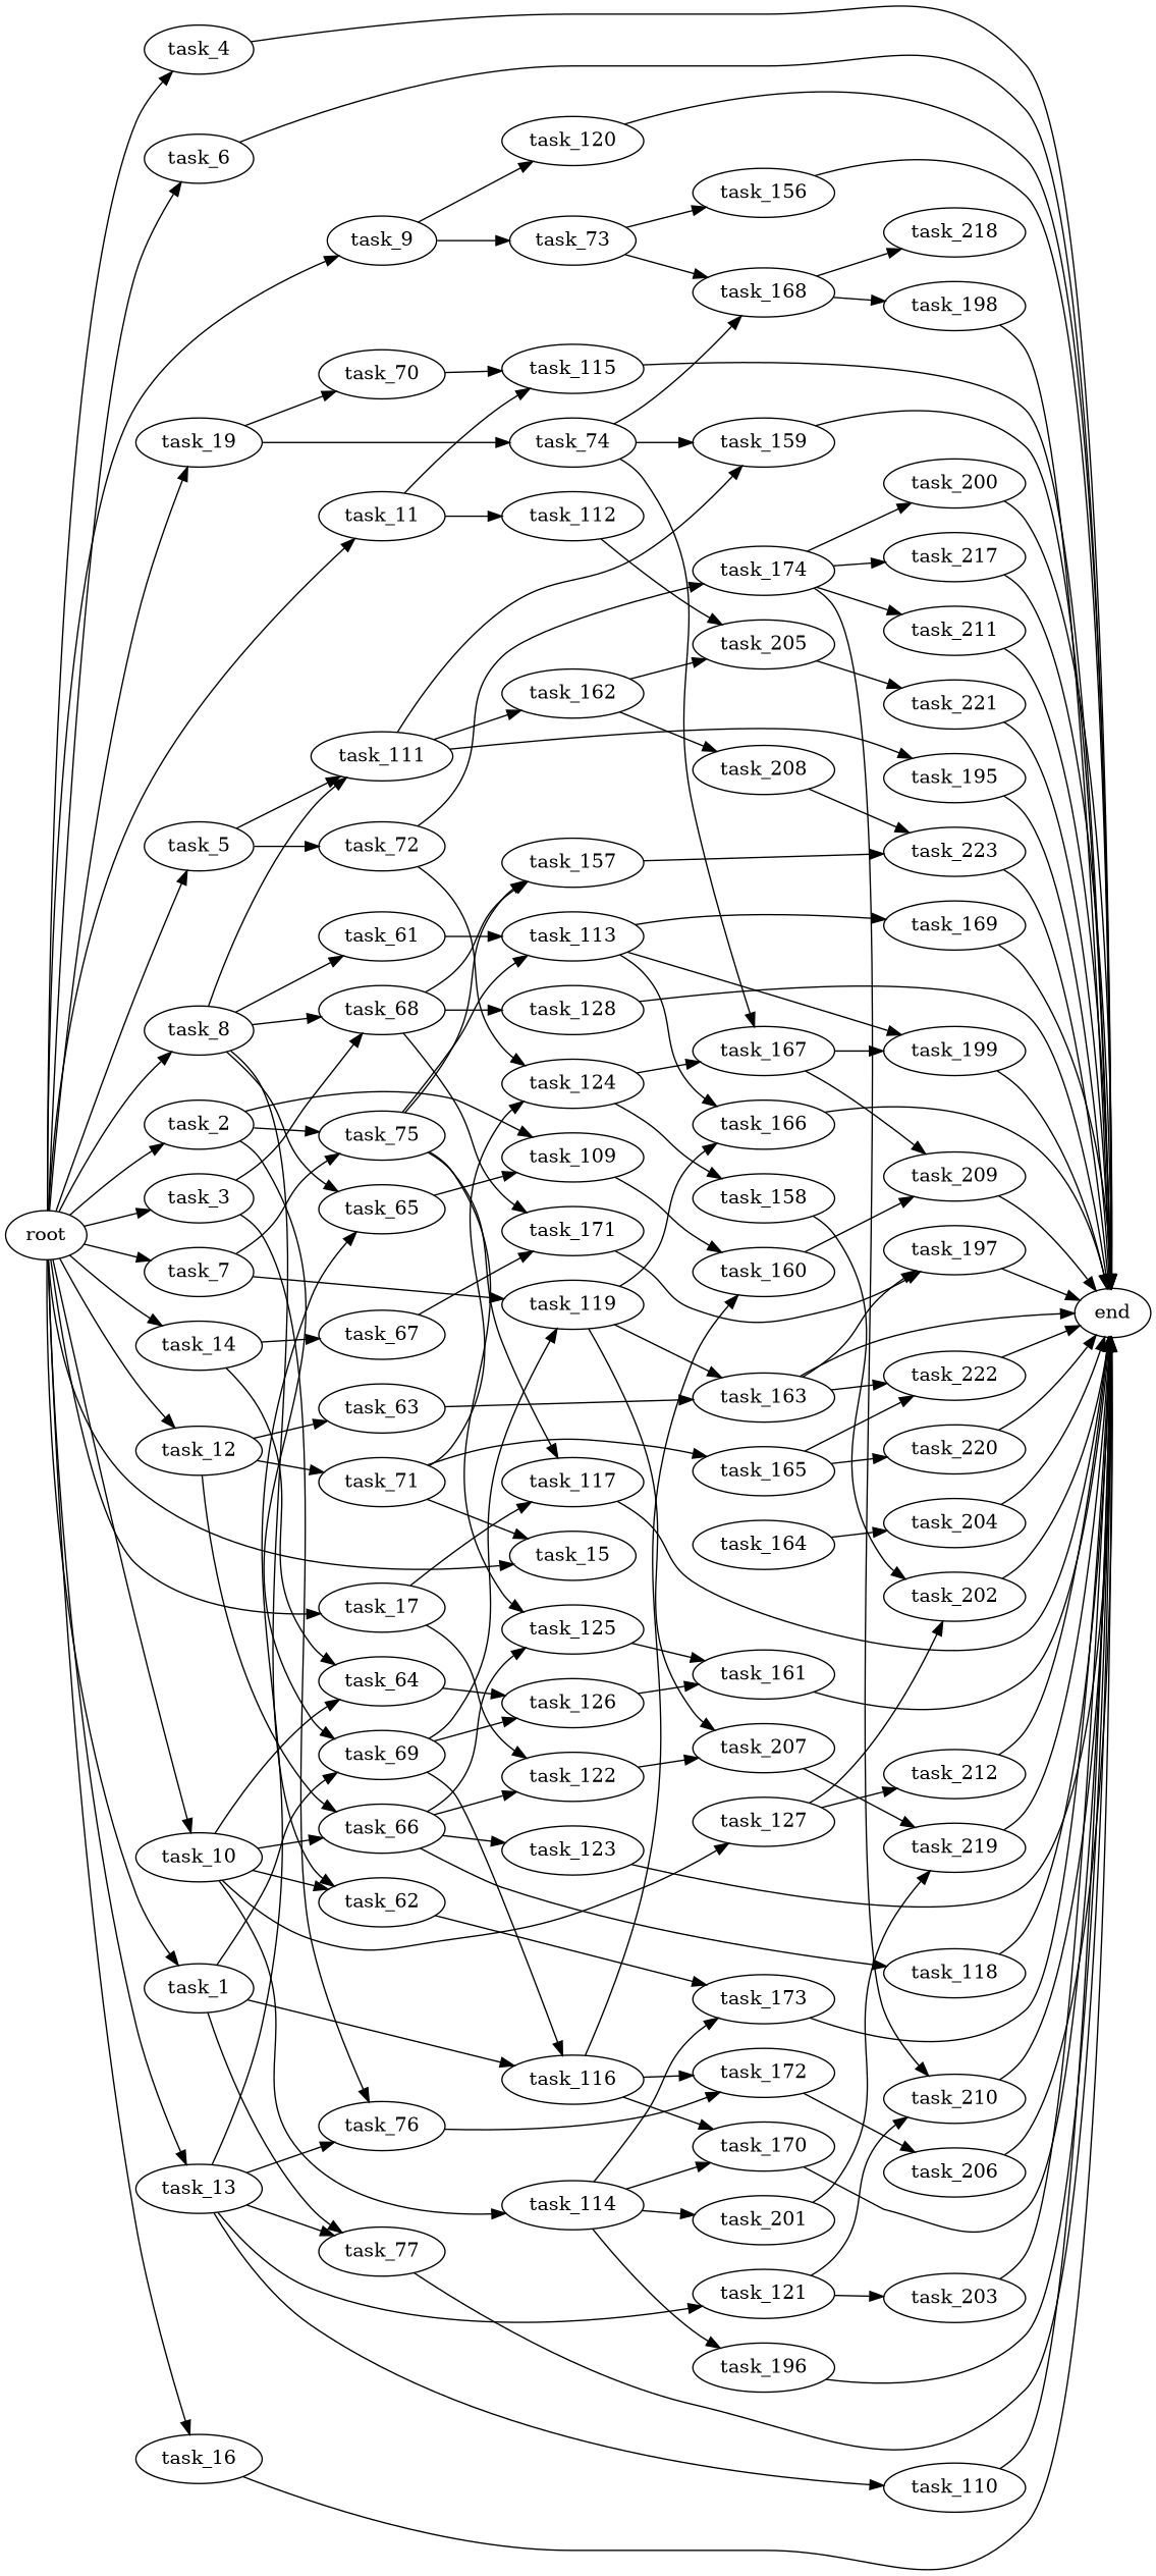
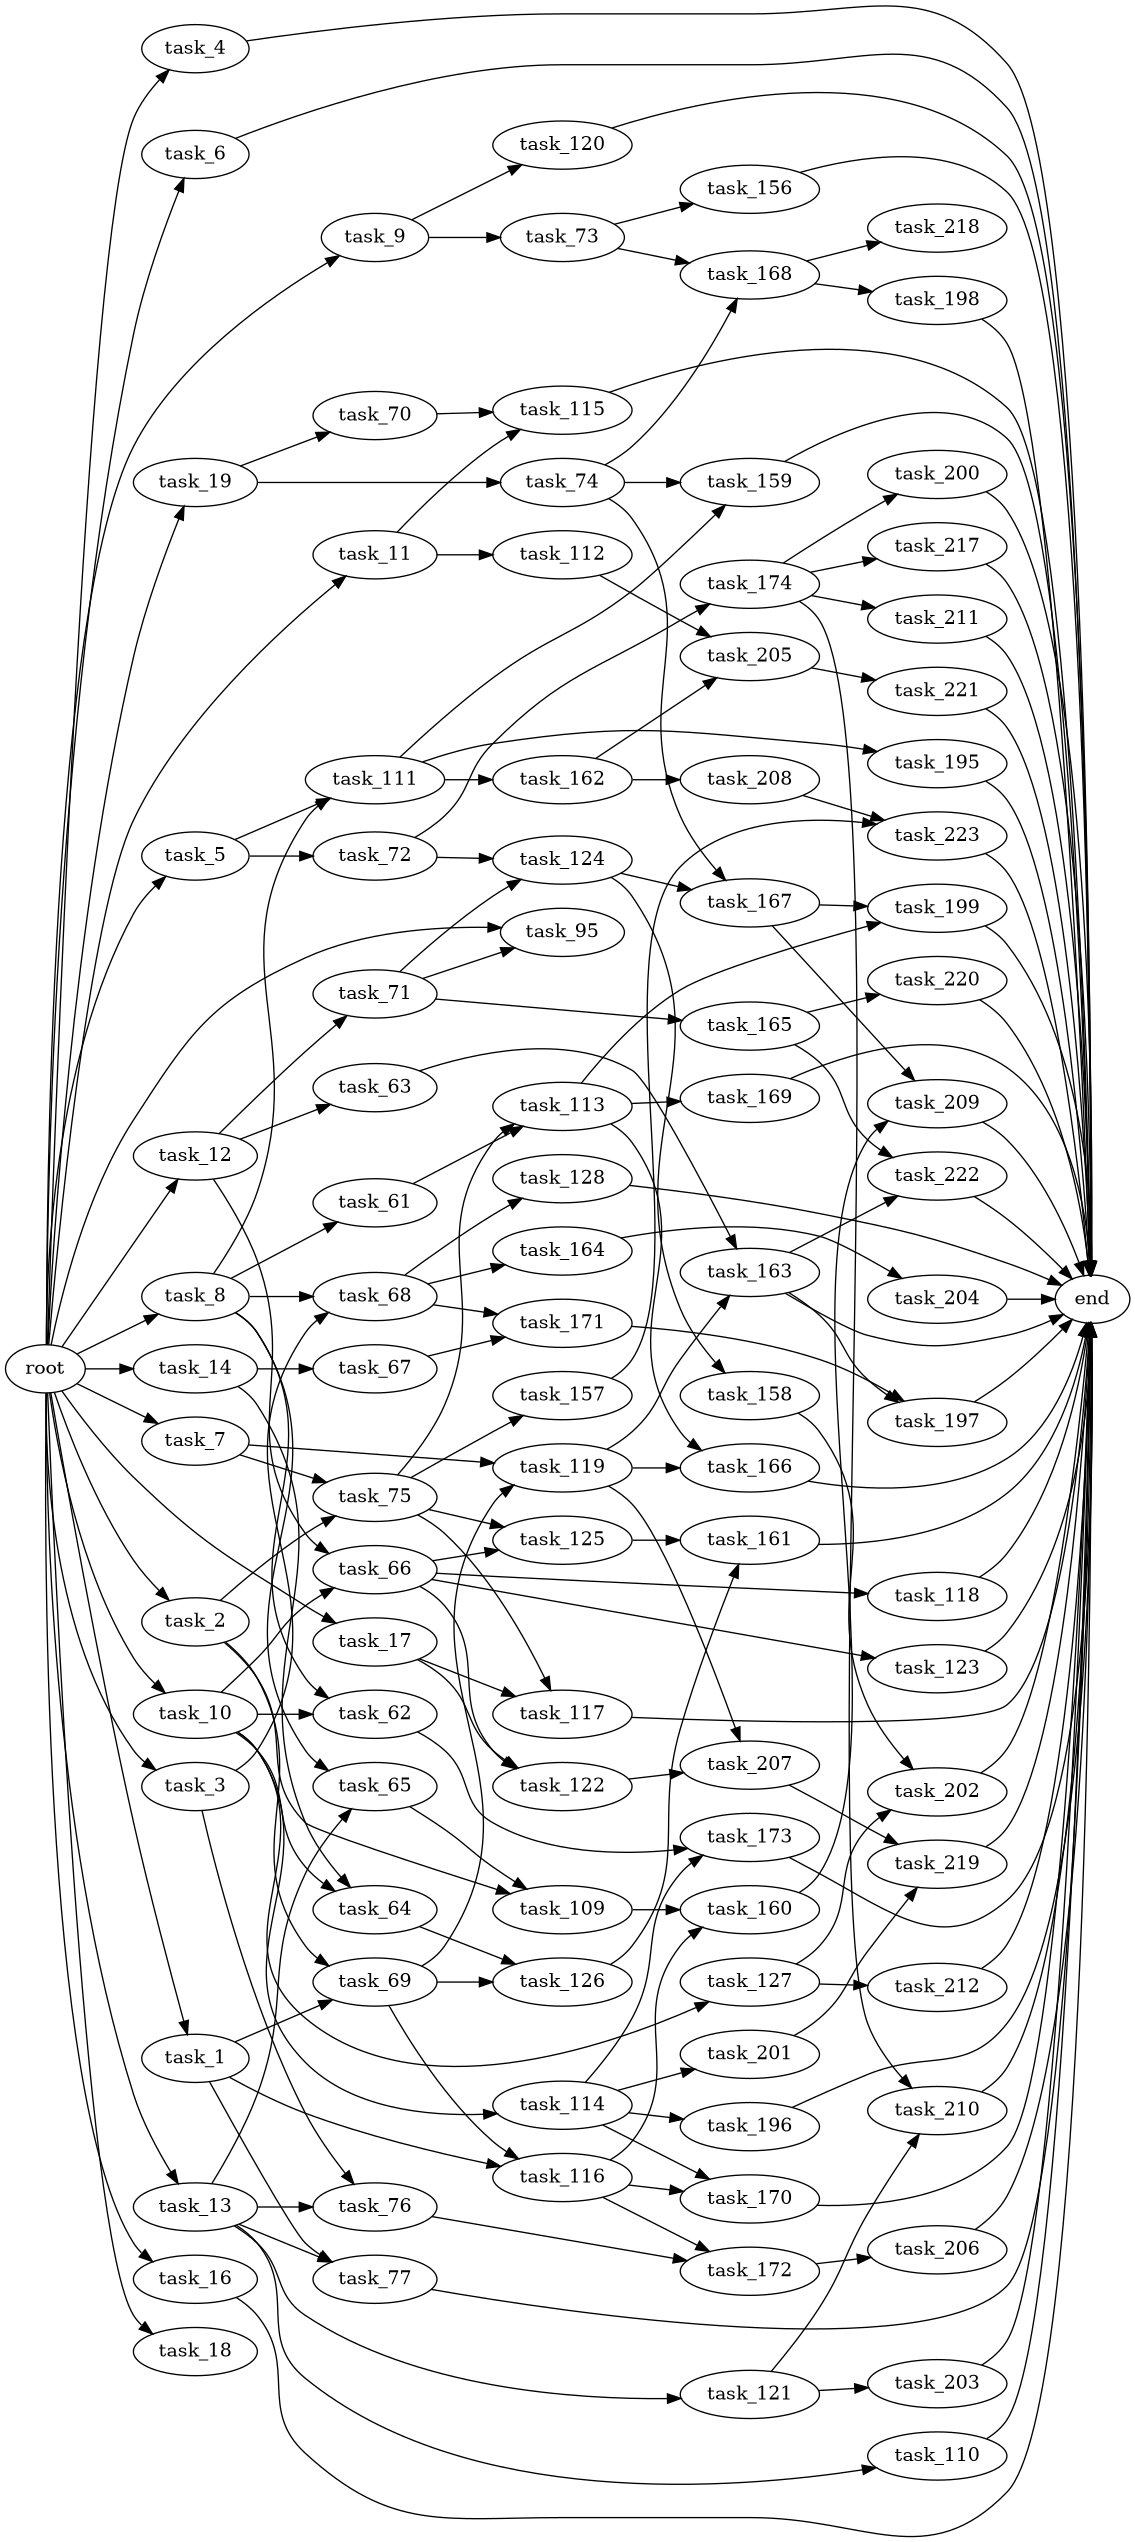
  digraph {
    rankdir=LR
    task_19
    task_74
    task_70
    task_168
    task_159
    task_167
    task_115
    task_156
    end
    task_171
    task_197
    task_173
    task_207
    task_219
    task_71
-   task_15
+   task_15 [label=task_95]
    task_124
    task_165
    task_128
    task_64
    task_126
    task_161
    task_110
    task_195
    task_73
    task_218
    task_198
    task_209
    task_210
    task_16
    task_68
    task_164
    task_204
    task_61
    task_113
    task_166
    task_199
    task_169
    task_217
    task_223
    task_158
    task_202
    task_1
    task_116
    task_77
    task_69
    task_170
    task_160
    task_172
    task_119
    task_114
    task_196
    task_201
    task_11
    task_112
    task_205
    task_62
    task_206
    task_2
    task_109
    task_75
    task_125
    task_117
    task_157
    task_10
    task_127
    task_66
    task_212
    task_122
    task_118
    task_123
    task_211
    task_72
    task_174
    task_200
    task_17
    task_221
    task_67
    task_203
    task_12
    task_63
    task_163
    task_8
    task_65
    task_111
    task_162
    task_9
    task_120
    task_222
    task_220
    task_13
    task_121
    task_76
    task_3
    task_5
    task_14
    task_4
    root
+   task_18
    task_6
    task_7
    task_208
    task_19 -> task_74
    task_19 -> task_70
    task_74 -> task_168
    task_74 -> task_159
    task_74 -> task_167
    task_70 -> task_115
    task_168 -> task_218
    task_168 -> task_198
    task_159 -> end
    task_167 -> task_209
    task_167 -> task_199
    task_115 -> end
    task_156 -> end
    task_171 -> task_197
    task_197 -> end
    task_173 -> end
    task_207 -> task_219
    task_219 -> end
    task_71 -> task_15
    task_71 -> task_124
    task_71 -> task_165
    task_124 -> task_167
    task_124 -> task_158
    task_165 -> task_222
    task_165 -> task_220
    task_128 -> end
    task_64 -> task_126
    task_126 -> task_161
    task_161 -> end
    task_110 -> end
    task_195 -> end
    task_73 -> task_168
    task_73 -> task_156
    task_198 -> end
    task_209 -> end
    task_210 -> end
    task_16 -> end
    task_68 -> task_171
    task_68 -> task_128
-   task_68 -> task_157
+   task_68 -> task_164
    task_164 -> task_204
    task_204 -> end
    task_61 -> task_113
    task_113 -> task_166
    task_113 -> task_199
    task_113 -> task_169
    task_166 -> end
    task_199 -> end
    task_169 -> end
    task_217 -> end
    task_223 -> end
    task_158 -> task_202
    task_202 -> end
    task_1 -> task_116
    task_1 -> task_77
    task_1 -> task_69
    task_116 -> task_170
    task_116 -> task_160
    task_116 -> task_172
    task_77 -> end
    task_69 -> task_126
    task_69 -> task_116
    task_69 -> task_119
    task_170 -> end
    task_160 -> task_209
    task_172 -> task_206
    task_119 -> task_207
    task_119 -> task_166
    task_119 -> task_163
    task_114 -> task_173
    task_114 -> task_170
    task_114 -> task_196
    task_114 -> task_201
    task_196 -> end
    task_201 -> task_219
    task_11 -> task_115
    task_11 -> task_112
    task_112 -> task_205
    task_205 -> task_221
    task_62 -> task_173
    task_206 -> end
    task_2 -> task_69
    task_2 -> task_109
    task_2 -> task_75
    task_109 -> task_160
    task_75 -> task_113
    task_75 -> task_125
    task_75 -> task_117
    task_75 -> task_157
    task_125 -> task_161
    task_117 -> end
    task_157 -> task_223
    task_10 -> task_64
    task_10 -> task_114
    task_10 -> task_62
    task_10 -> task_127
    task_10 -> task_66
    task_127 -> task_202
    task_127 -> task_212
    task_66 -> task_125
    task_66 -> task_122
    task_66 -> task_118
    task_66 -> task_123
    task_212 -> end
    task_122 -> task_207
    task_118 -> end
    task_123 -> end
    task_211 -> end
    task_72 -> task_124
    task_72 -> task_174
    task_174 -> task_210
    task_174 -> task_217
    task_174 -> task_211
    task_174 -> task_200
    task_200 -> end
    task_17 -> task_117
    task_17 -> task_122
    task_221 -> end
    task_67 -> task_171
    task_203 -> end
    task_12 -> task_71
    task_12 -> task_66
    task_12 -> task_63
    task_63 -> task_163
    task_163 -> end
    task_163 -> task_197
    task_163 -> task_222
    task_8 -> task_68
    task_8 -> task_61
    task_8 -> task_62
    task_8 -> task_65
    task_8 -> task_111
    task_65 -> task_109
    task_111 -> task_159
    task_111 -> task_195
    task_111 -> task_162
    task_162 -> task_205
    task_162 -> task_208
    task_9 -> task_73
    task_9 -> task_120
    task_120 -> end
    task_222 -> end
    task_220 -> end
    task_13 -> task_110
    task_13 -> task_77
    task_13 -> task_65
    task_13 -> task_121
    task_13 -> task_76
    task_121 -> task_210
    task_121 -> task_203
    task_76 -> task_172
    task_3 -> task_68
    task_3 -> task_76
    task_5 -> task_72
    task_5 -> task_111
    task_14 -> task_64
    task_14 -> task_67
    task_4 -> end
    root -> task_19
    root -> task_15
    root -> task_16
    root -> task_1
    root -> task_11
    root -> task_2
    root -> task_10
    root -> task_17
    root -> task_12
    root -> task_8
    root -> task_9
    root -> task_13
    root -> task_3
    root -> task_5
    root -> task_14
    root -> task_4
+   root -> task_18
    root -> task_6
    root -> task_7
    task_6 -> end
    task_7 -> task_119
    task_7 -> task_75
    task_208 -> task_223
  }
